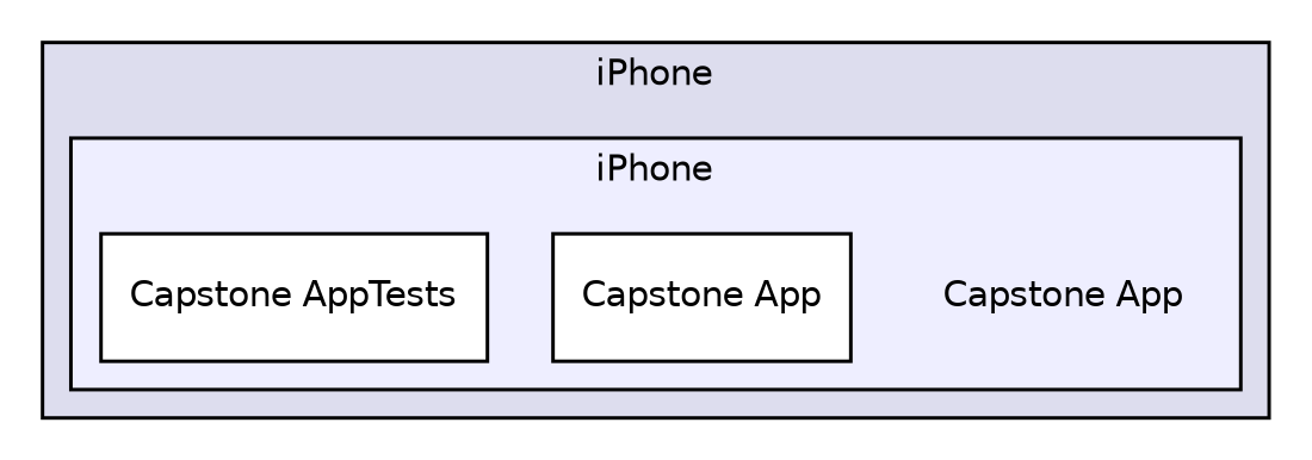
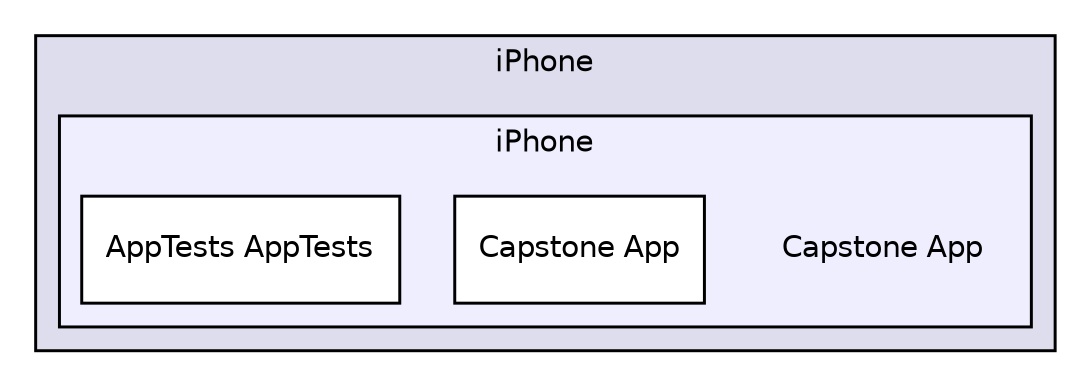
  digraph {
    compound=true
    node [fontname=Helvetica fontsize=10 shape=box color=black fillcolor=white style=filled]
    n1 [label="Capstone App" shape=plaintext color="" fillcolor="" style=""]
    n2 [label="Capstone App"]
-   n3 [label="Capstone AppTests"]
+   n3 [label="AppTests AppTests"]
    subgraph cluster_1 {
      bgcolor="#ddddee"
      fontname=Helvetica
      fontsize=10
      label=iPhone
      pencolor=black
      subgraph cluster_2 {
        bgcolor="#eeeeff"
        fontname=Helvetica
        fontsize=10
        pencolor=black
        n1
        n2
        n3
      }
    }
  }
